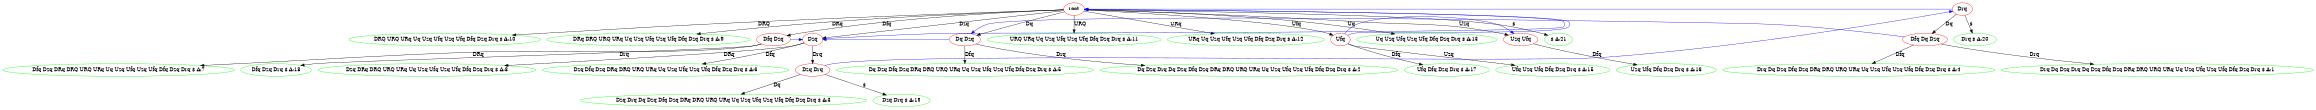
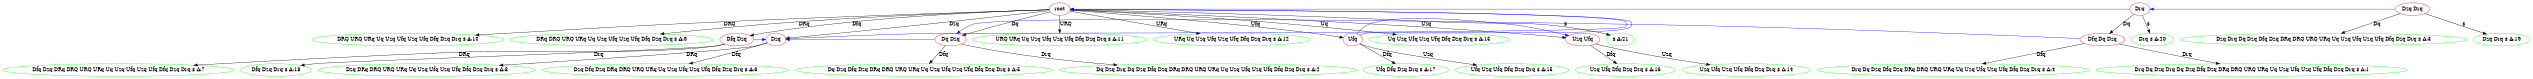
  strict digraph {
    node [color=green]
    root [color=red]
    "DRQ URQ URq Uq Uzq Ufq Uzq Ufq Dfq Dzq Drq $ A:10"
    "DRq DRQ URQ URq Uq Uzq Ufq Uzq Ufq Dfq Dzq Drq $ A:9"
    "Dfq Dzq" [color=red]
    Dzq [color=red]
    "Dq Dzq" [color=red]
    "URQ URq Uq Uzq Ufq Uzq Ufq Dfq Dzq Drq $ A:11"
    "URq Uq Uzq Ufq Uzq Ufq Dfq Dzq Drq $ A:12"
    Ufq [color=red]
    "Uq Uzq Ufq Uzq Ufq Dfq Dzq Drq $ A:13"
    "Uzq Ufq" [color=red]
    "$ A:21"
    "Dfq Dzq DRq DRQ URQ URq Uq Uzq Ufq Uzq Ufq Dfq Dzq Drq $ A:7"
    "Dfq Dzq Drq $ A:18"
    "Dzq DRq DRQ URQ URq Uq Uzq Ufq Uzq Ufq Dfq Dzq Drq $ A:8"
    "Dzq Dfq Dzq DRq DRQ URQ URq Uq Uzq Ufq Uzq Ufq Dfq Dzq Drq $ A:6"
    "Dzq Drq" [color=red]
    "Dq Dzq Dfq Dzq DRq DRQ URQ URq Uq Uzq Ufq Uzq Ufq Dfq Dzq Drq $ A:5"
    "Dq Dzq Drq Dq Dzq Dfq Dzq DRq DRQ URQ URq Uq Uzq Ufq Uzq Ufq Dfq Dzq Drq $ A:2"
    Drq [color=red]
    n21 [color=red label="Dfq Dq Dzq"]
    "Drq $ A:20"
    "Ufq Dfq Dzq Drq $ A:17"
    "Ufq Uzq Ufq Dfq Dzq Drq $ A:15"
    "Uzq Ufq Dfq Dzq Drq $ A:16"
+   "Uzq Ufq Uzq Ufq Dfq Dzq Drq $ A:14"
    "Dzq Drq Dq Dzq Dfq Dzq DRq DRQ URQ URq Uq Uzq Ufq Uzq Ufq Dfq Dzq Drq $ A:3"
    "Dzq Drq $ A:19"
    "Drq Dq Dzq Dfq Dzq DRq DRQ URQ URq Uq Uzq Ufq Uzq Ufq Dfq Dzq Drq $ A:4"
    "Drq Dq Dzq Drq Dq Dzq Dfq Dzq DRq DRQ URQ URq Uq Uzq Ufq Uzq Ufq Dfq Dzq Drq $ A:1"
    root -> "DRQ URQ URq Uq Uzq Ufq Uzq Ufq Dfq Dzq Drq $ A:10" [label=DRQ]
    root -> "DRq DRQ URQ URq Uq Uzq Ufq Uzq Ufq Dfq Dzq Drq $ A:9" [label=DRq]
    root -> "Dfq Dzq" [label=Dfq]
    root -> Dzq [label=Dzq]
    root -> "Dq Dzq" [label=Dq]
    root -> "URQ URq Uq Uzq Ufq Uzq Ufq Dfq Dzq Drq $ A:11" [label=URQ]
    root -> "URq Uq Uzq Ufq Uzq Ufq Dfq Dzq Drq $ A:12" [label=URq]
    root -> Ufq [label=Ufq]
    root -> "Uq Uzq Ufq Uzq Ufq Dfq Dzq Drq $ A:13" [label=Uq]
    root -> "Uzq Ufq" [label=Uzq]
    root -> "$ A:21" [label="$"]
    "Dfq Dzq" -> Dzq [color=blue constraint=false]
    "Dfq Dzq" -> "Dfq Dzq DRq DRQ URQ URq Uq Uzq Ufq Uzq Ufq Dfq Dzq Drq $ A:7" [label=DRq]
    "Dfq Dzq" -> "Dfq Dzq Drq $ A:18" [label=Drq]
    Dzq -> root [color=blue constraint=false]
    Dzq -> "Dzq DRq DRQ URQ URq Uq Uzq Ufq Uzq Ufq Dfq Dzq Drq $ A:8" [label=DRq]
    Dzq -> "Dzq Dfq Dzq DRq DRQ URQ URq Uq Uzq Ufq Uzq Ufq Dfq Dzq Drq $ A:6" [label=Dfq]
-   Dzq -> "Dzq Drq" [label=Drq]
    "Dq Dzq" -> Dzq [color=blue constraint=false]
    "Dq Dzq" -> "Dq Dzq Dfq Dzq DRq DRQ URQ URq Uq Uzq Ufq Uzq Ufq Dfq Dzq Drq $ A:5" [label=Dfq]
    "Dq Dzq" -> "Dq Dzq Drq Dq Dzq Dfq Dzq DRq DRQ URQ URq Uq Uzq Ufq Uzq Ufq Dfq Dzq Drq $ A:2" [label=Drq]
    Ufq -> root [color=blue constraint=false]
    Ufq -> "Uzq Ufq" [color=blue constraint=false]
    Ufq -> "Ufq Dfq Dzq Drq $ A:17" [label=Dfq]
    Ufq -> "Ufq Uzq Ufq Dfq Dzq Drq $ A:15" [label=Uzq]
    "Uzq Ufq" -> "Uzq Ufq Dfq Dzq Drq $ A:16" [label=Dfq]
+   "Uzq Ufq" -> "Uzq Ufq Uzq Ufq Dfq Dzq Drq $ A:14" [label=Uzq]
    "Dzq Drq" -> Drq [color=blue constraint=false]
    "Dzq Drq" -> "Dzq Drq Dq Dzq Dfq Dzq DRq DRQ URQ URq Uq Uzq Ufq Uzq Ufq Dfq Dzq Drq $ A:3" [label=Dq]
    "Dzq Drq" -> "Dzq Drq $ A:19" [label="$"]
    Drq -> root [color=blue constraint=false]
    Drq -> n21 [label=Dq]
    Drq -> "Drq $ A:20" [label="$"]
    n21 -> "Dq Dzq" [color=blue constraint=false]
    n21 -> "Drq Dq Dzq Dfq Dzq DRq DRQ URQ URq Uq Uzq Ufq Uzq Ufq Dfq Dzq Drq $ A:4" [label=Dfq]
    n21 -> "Drq Dq Dzq Drq Dq Dzq Dfq Dzq DRq DRQ URQ URq Uq Uzq Ufq Uzq Ufq Dfq Dzq Drq $ A:1" [label=Drq]
  }
